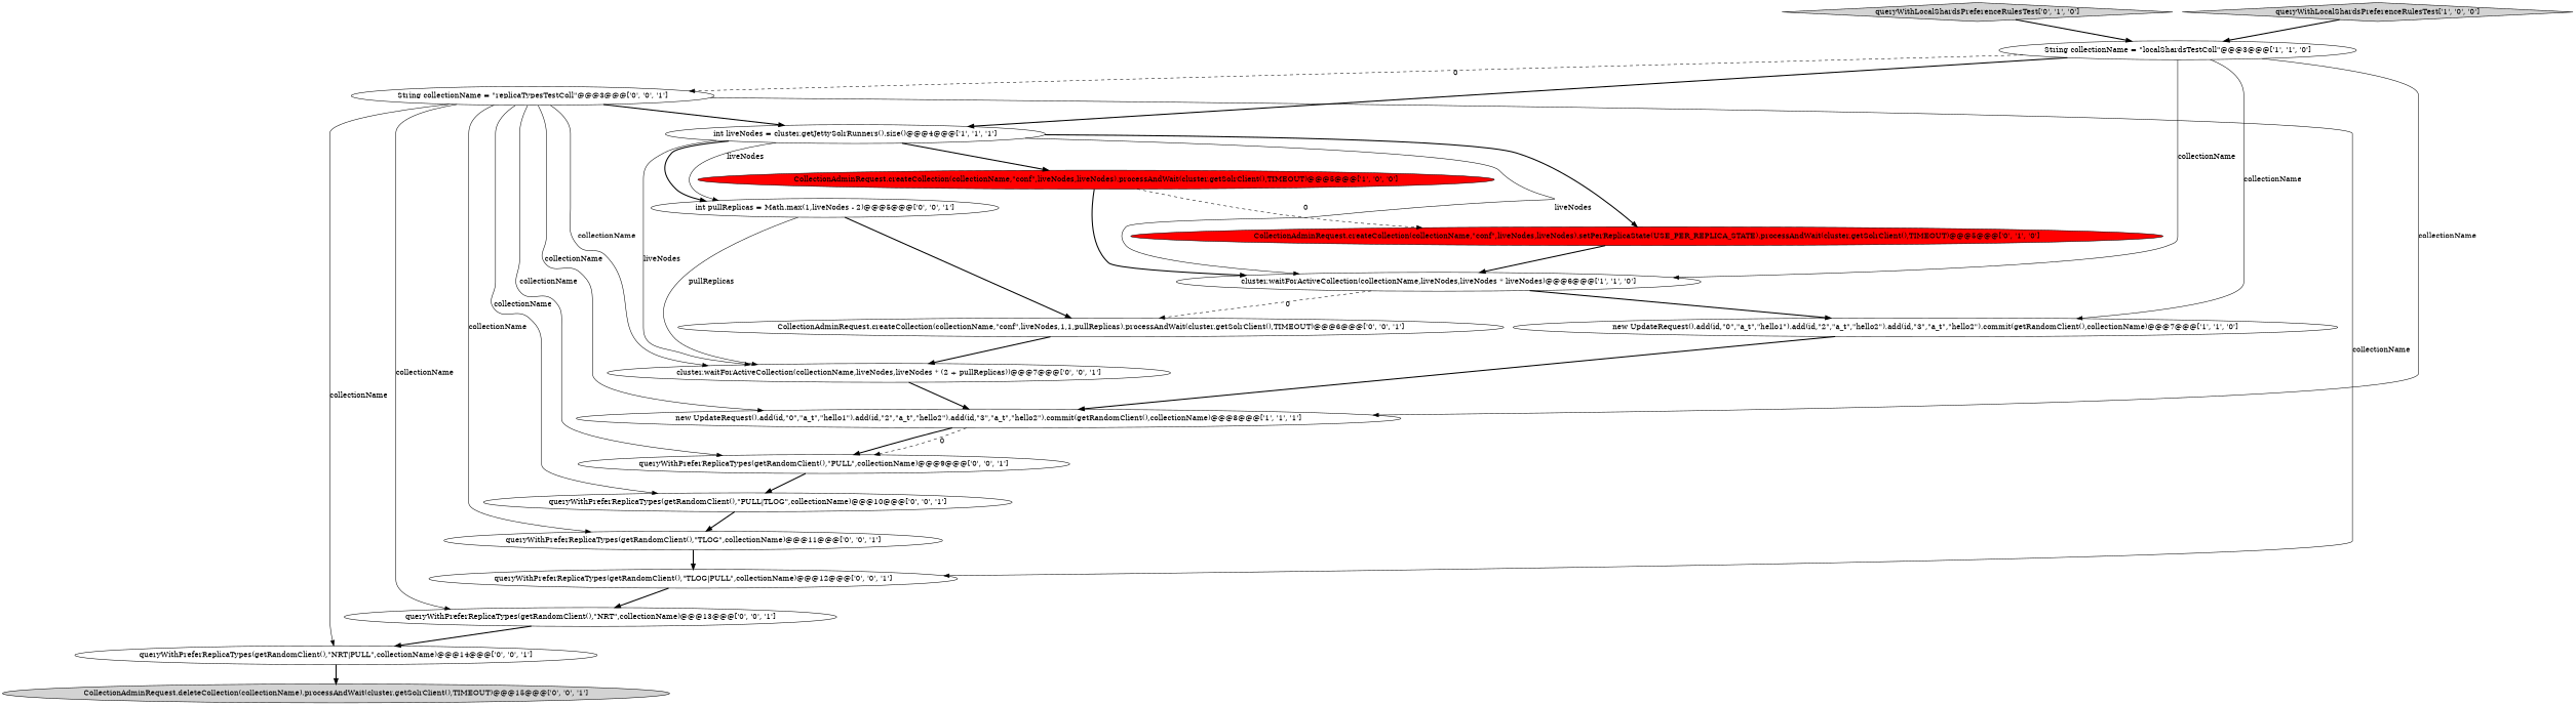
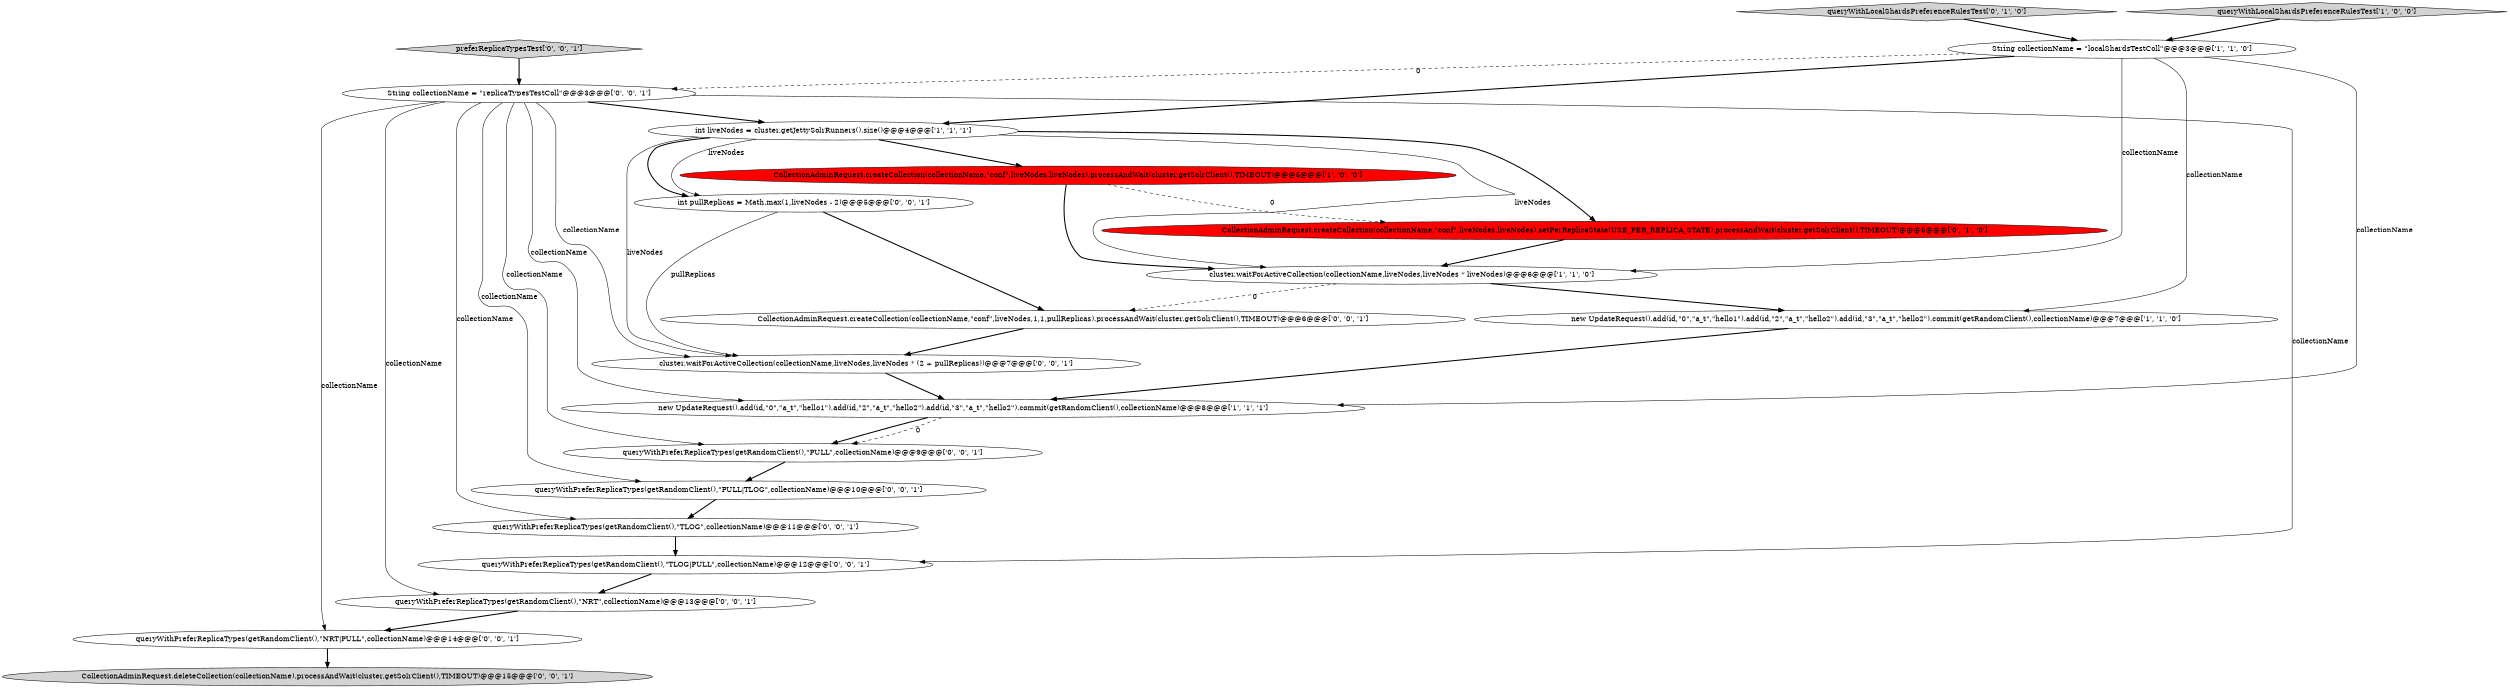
  digraph {
    node [fillcolor=white shape=ellipse style=filled]
    edge [style=bold]
    n1 [label="String collectionName = \"replicaTypesTestColl\"@@@3@@@['0', '0', '1']"]
    n2 [label="queryWithPreferReplicaTypes(getRandomClient(),\"NRT|PULL\",collectionName)@@@14@@@['0', '0', '1']"]
    n3 [label="queryWithPreferReplicaTypes(getRandomClient(),\"NRT\",collectionName)@@@13@@@['0', '0', '1']"]
    n4 [label="queryWithPreferReplicaTypes(getRandomClient(),\"TLOG\",collectionName)@@@11@@@['0', '0', '1']"]
    n5 [label="queryWithPreferReplicaTypes(getRandomClient(),\"TLOG|PULL\",collectionName)@@@12@@@['0', '0', '1']"]
    n6 [label="queryWithPreferReplicaTypes(getRandomClient(),\"PULL|TLOG\",collectionName)@@@10@@@['0', '0', '1']"]
    n7 [label="queryWithPreferReplicaTypes(getRandomClient(),\"PULL\",collectionName)@@@9@@@['0', '0', '1']"]
    n8 [label="new UpdateRequest().add(id,\"0\",\"a_t\",\"hello1\").add(id,\"2\",\"a_t\",\"hello2\").add(id,\"3\",\"a_t\",\"hello2\").commit(getRandomClient(),collectionName)@@@8@@@['1', '1', '1']"]
    n9 [label="int liveNodes = cluster.getJettySolrRunners().size()@@@4@@@['1', '1', '1']"]
    n10 [label="cluster.waitForActiveCollection(collectionName,liveNodes,liveNodes * (2 + pullReplicas))@@@7@@@['0', '0', '1']"]
    n11 [fillcolor=lightgray label="CollectionAdminRequest.deleteCollection(collectionName).processAndWait(cluster.getSolrClient(),TIMEOUT)@@@15@@@['0', '0', '1']"]
    n12 [label="String collectionName = \"localShardsTestColl\"@@@3@@@['1', '1', '0']"]
    n13 [label="new UpdateRequest().add(id,\"0\",\"a_t\",\"hello1\").add(id,\"2\",\"a_t\",\"hello2\").add(id,\"3\",\"a_t\",\"hello2\").commit(getRandomClient(),collectionName)@@@7@@@['1', '1', '0']"]
    n14 [label="cluster.waitForActiveCollection(collectionName,liveNodes,liveNodes * liveNodes)@@@6@@@['1', '1', '0']"]
    n15 [label="CollectionAdminRequest.createCollection(collectionName,\"conf\",liveNodes,1,1,pullReplicas).processAndWait(cluster.getSolrClient(),TIMEOUT)@@@6@@@['0', '0', '1']"]
    n16 [fillcolor=lightgray label="queryWithLocalShardsPreferenceRulesTest['0', '1', '0']" shape=diamond]
+   n17 [fillcolor=lightgray label="preferReplicaTypesTest['0', '0', '1']" shape=diamond]
    n18 [fillcolor=lightgray label="queryWithLocalShardsPreferenceRulesTest['1', '0', '0']" shape=diamond]
    n19 [fillcolor=red label="CollectionAdminRequest.createCollection(collectionName,\"conf\",liveNodes,liveNodes).processAndWait(cluster.getSolrClient(),TIMEOUT)@@@5@@@['1', '0', '0']"]
    n20 [fillcolor=red label="CollectionAdminRequest.createCollection(collectionName,\"conf\",liveNodes,liveNodes).setPerReplicaState(USE_PER_REPLICA_STATE).processAndWait(cluster.getSolrClient(),TIMEOUT)@@@5@@@['0', '1', '0']"]
    n21 [label="int pullReplicas = Math.max(1,liveNodes - 2)@@@5@@@['0', '0', '1']"]
    n1 -> n2 [label=collectionName style=solid]
    n1 -> n3 [label=collectionName style=solid]
    n1 -> n4 [label=collectionName style=solid]
    n1 -> n5 [label=collectionName style=solid]
    n1 -> n6 [label=collectionName style=solid]
    n1 -> n7 [label=collectionName style=solid]
    n1 -> n8 [label=collectionName style=solid]
    n1 -> n9
    n1 -> n10 [label=collectionName style=solid]
    n2 -> n11
    n3 -> n2
    n4 -> n5
    n5 -> n3
    n6 -> n4
    n7 -> n6
    n8 -> n7 [label=0 style=dashed]
    n8 -> n7
    n9 -> n10 [label=liveNodes style=solid]
    n9 -> n14 [label=liveNodes style=solid]
    n9 -> n19
    n9 -> n20
    n9 -> n21
    n9 -> n21 [label=liveNodes style=solid]
    n10 -> n8
    n12 -> n1 [label=0 style=dashed]
    n12 -> n8 [label=collectionName style=solid]
    n12 -> n9
    n12 -> n13 [label=collectionName style=solid]
    n12 -> n14 [label=collectionName style=solid]
    n13 -> n8
    n14 -> n13
    n14 -> n15 [label=0 style=dashed]
    n15 -> n10
    n16 -> n12
+   n17 -> n1
    n18 -> n12
    n19 -> n14
    n19 -> n20 [label=0 style=dashed]
    n20 -> n14
    n21 -> n10 [label=pullReplicas style=solid]
    n21 -> n15
  }
